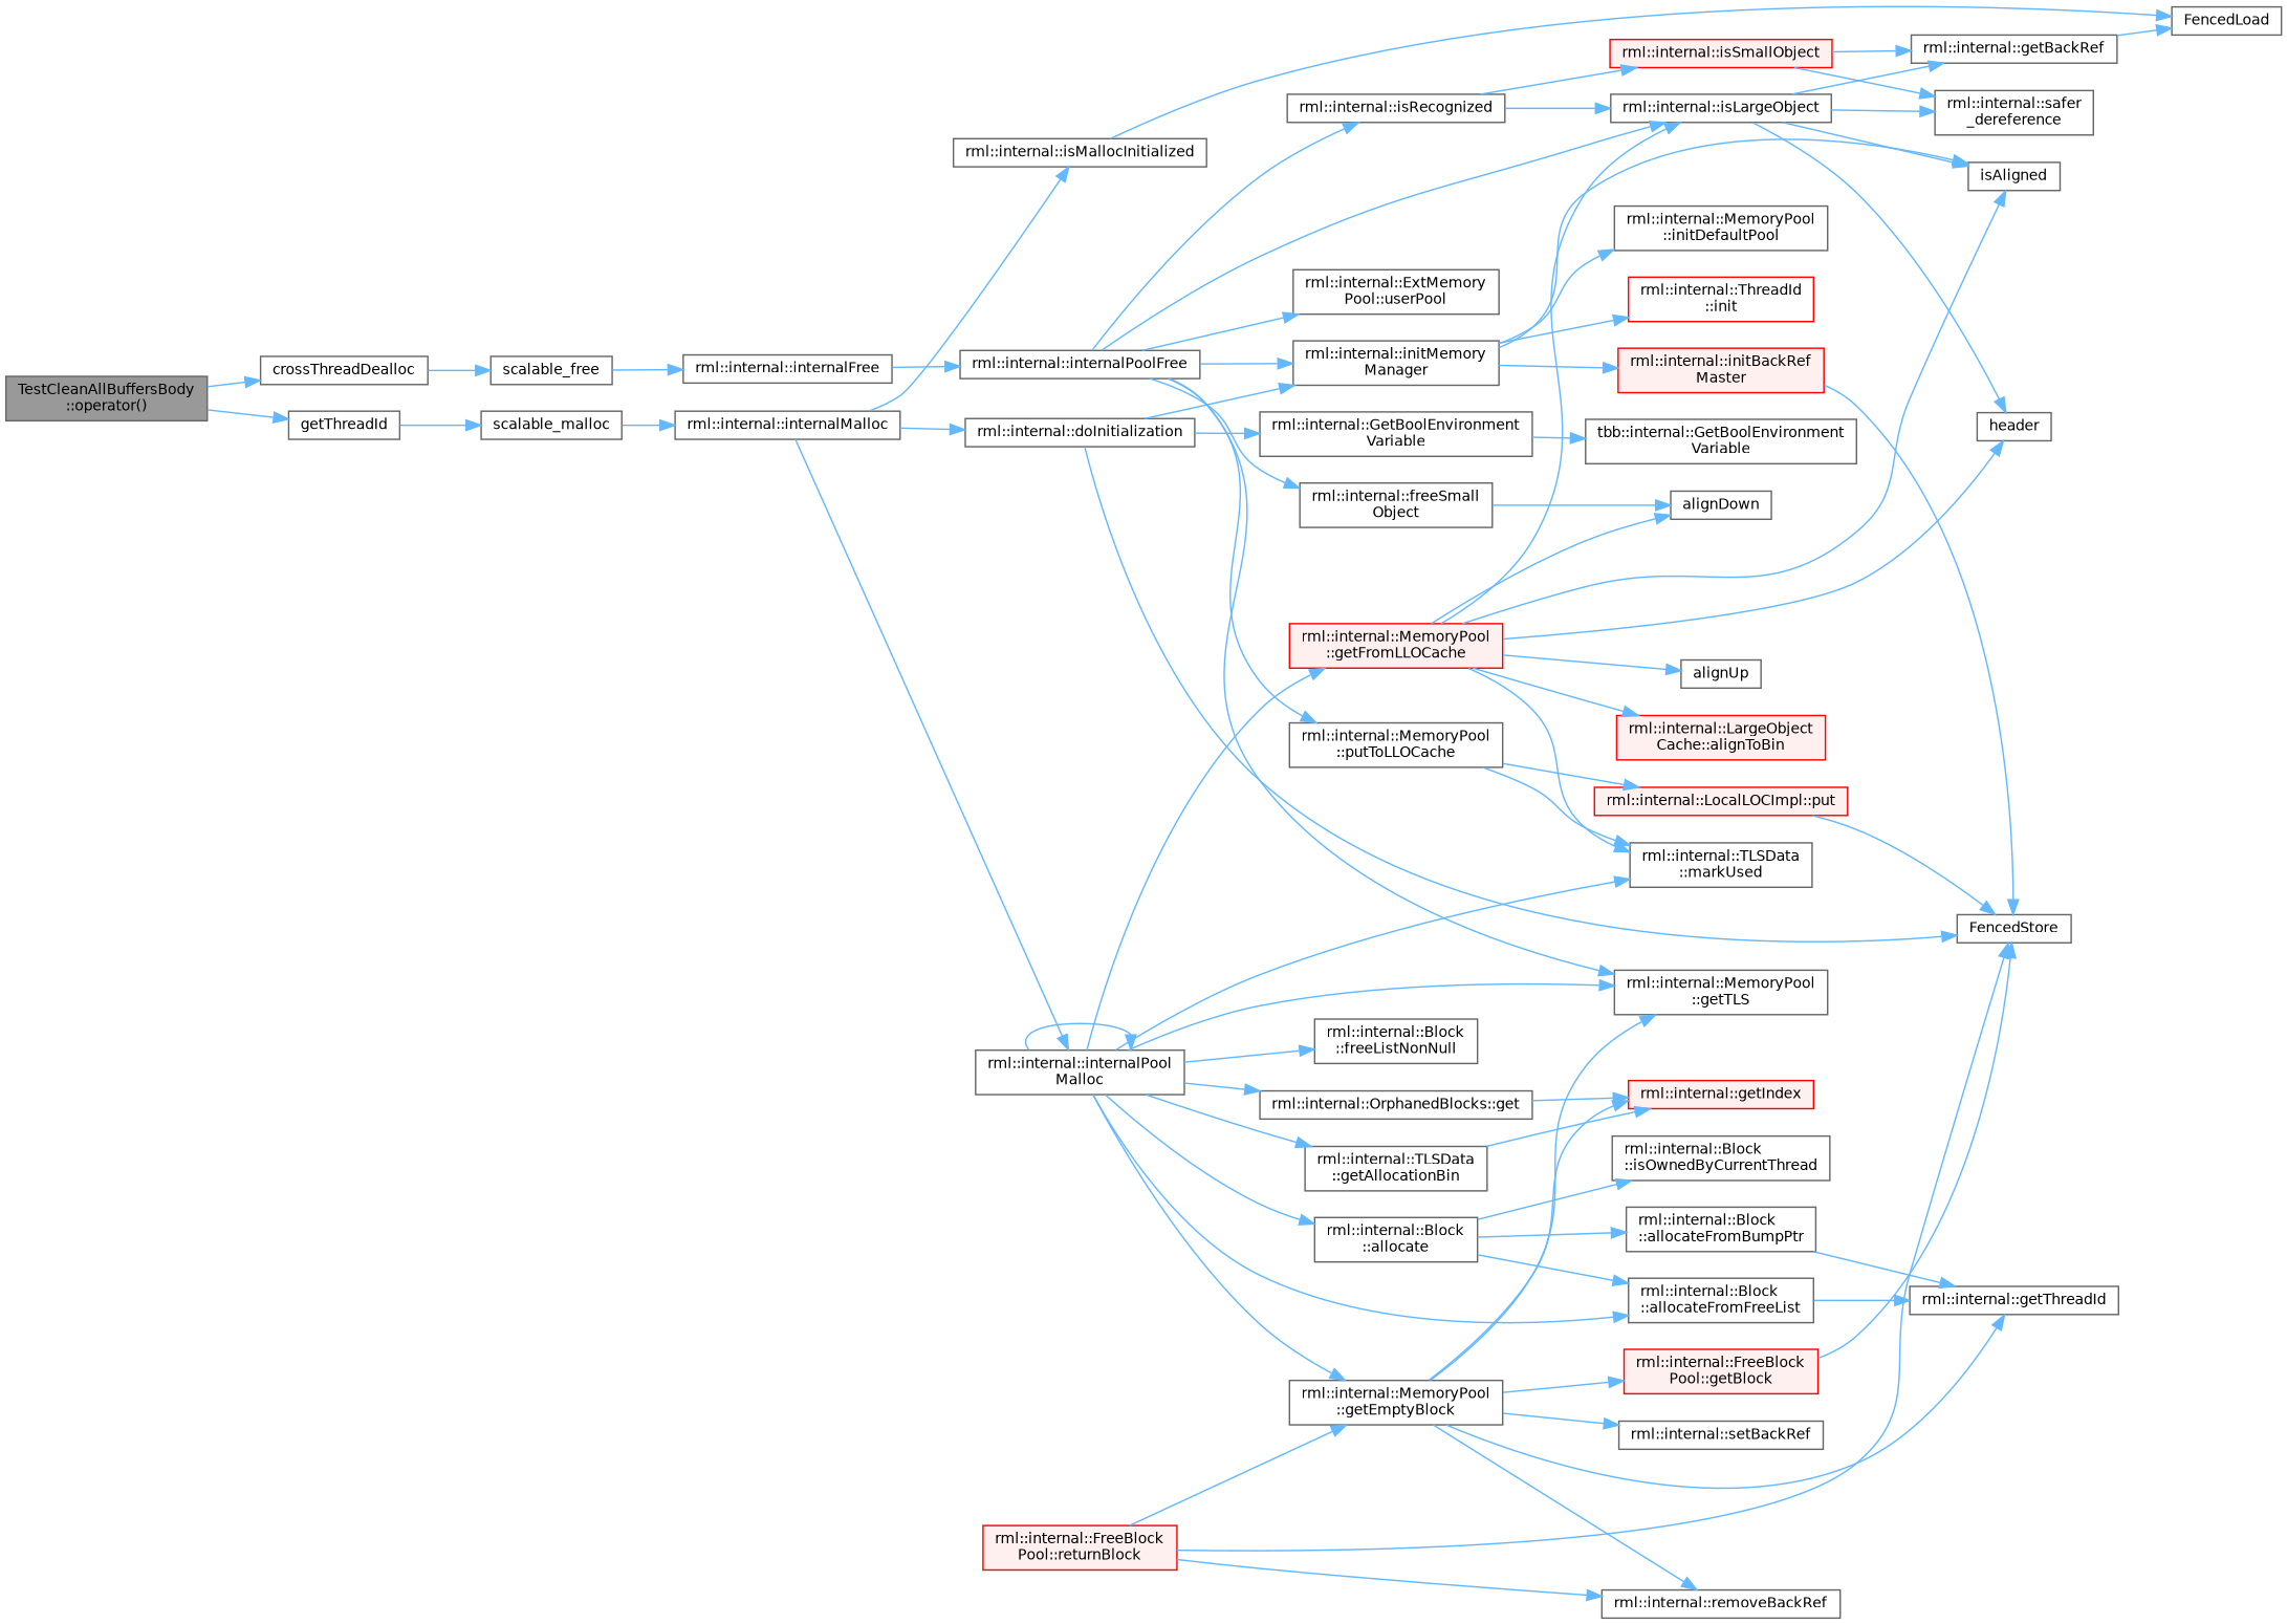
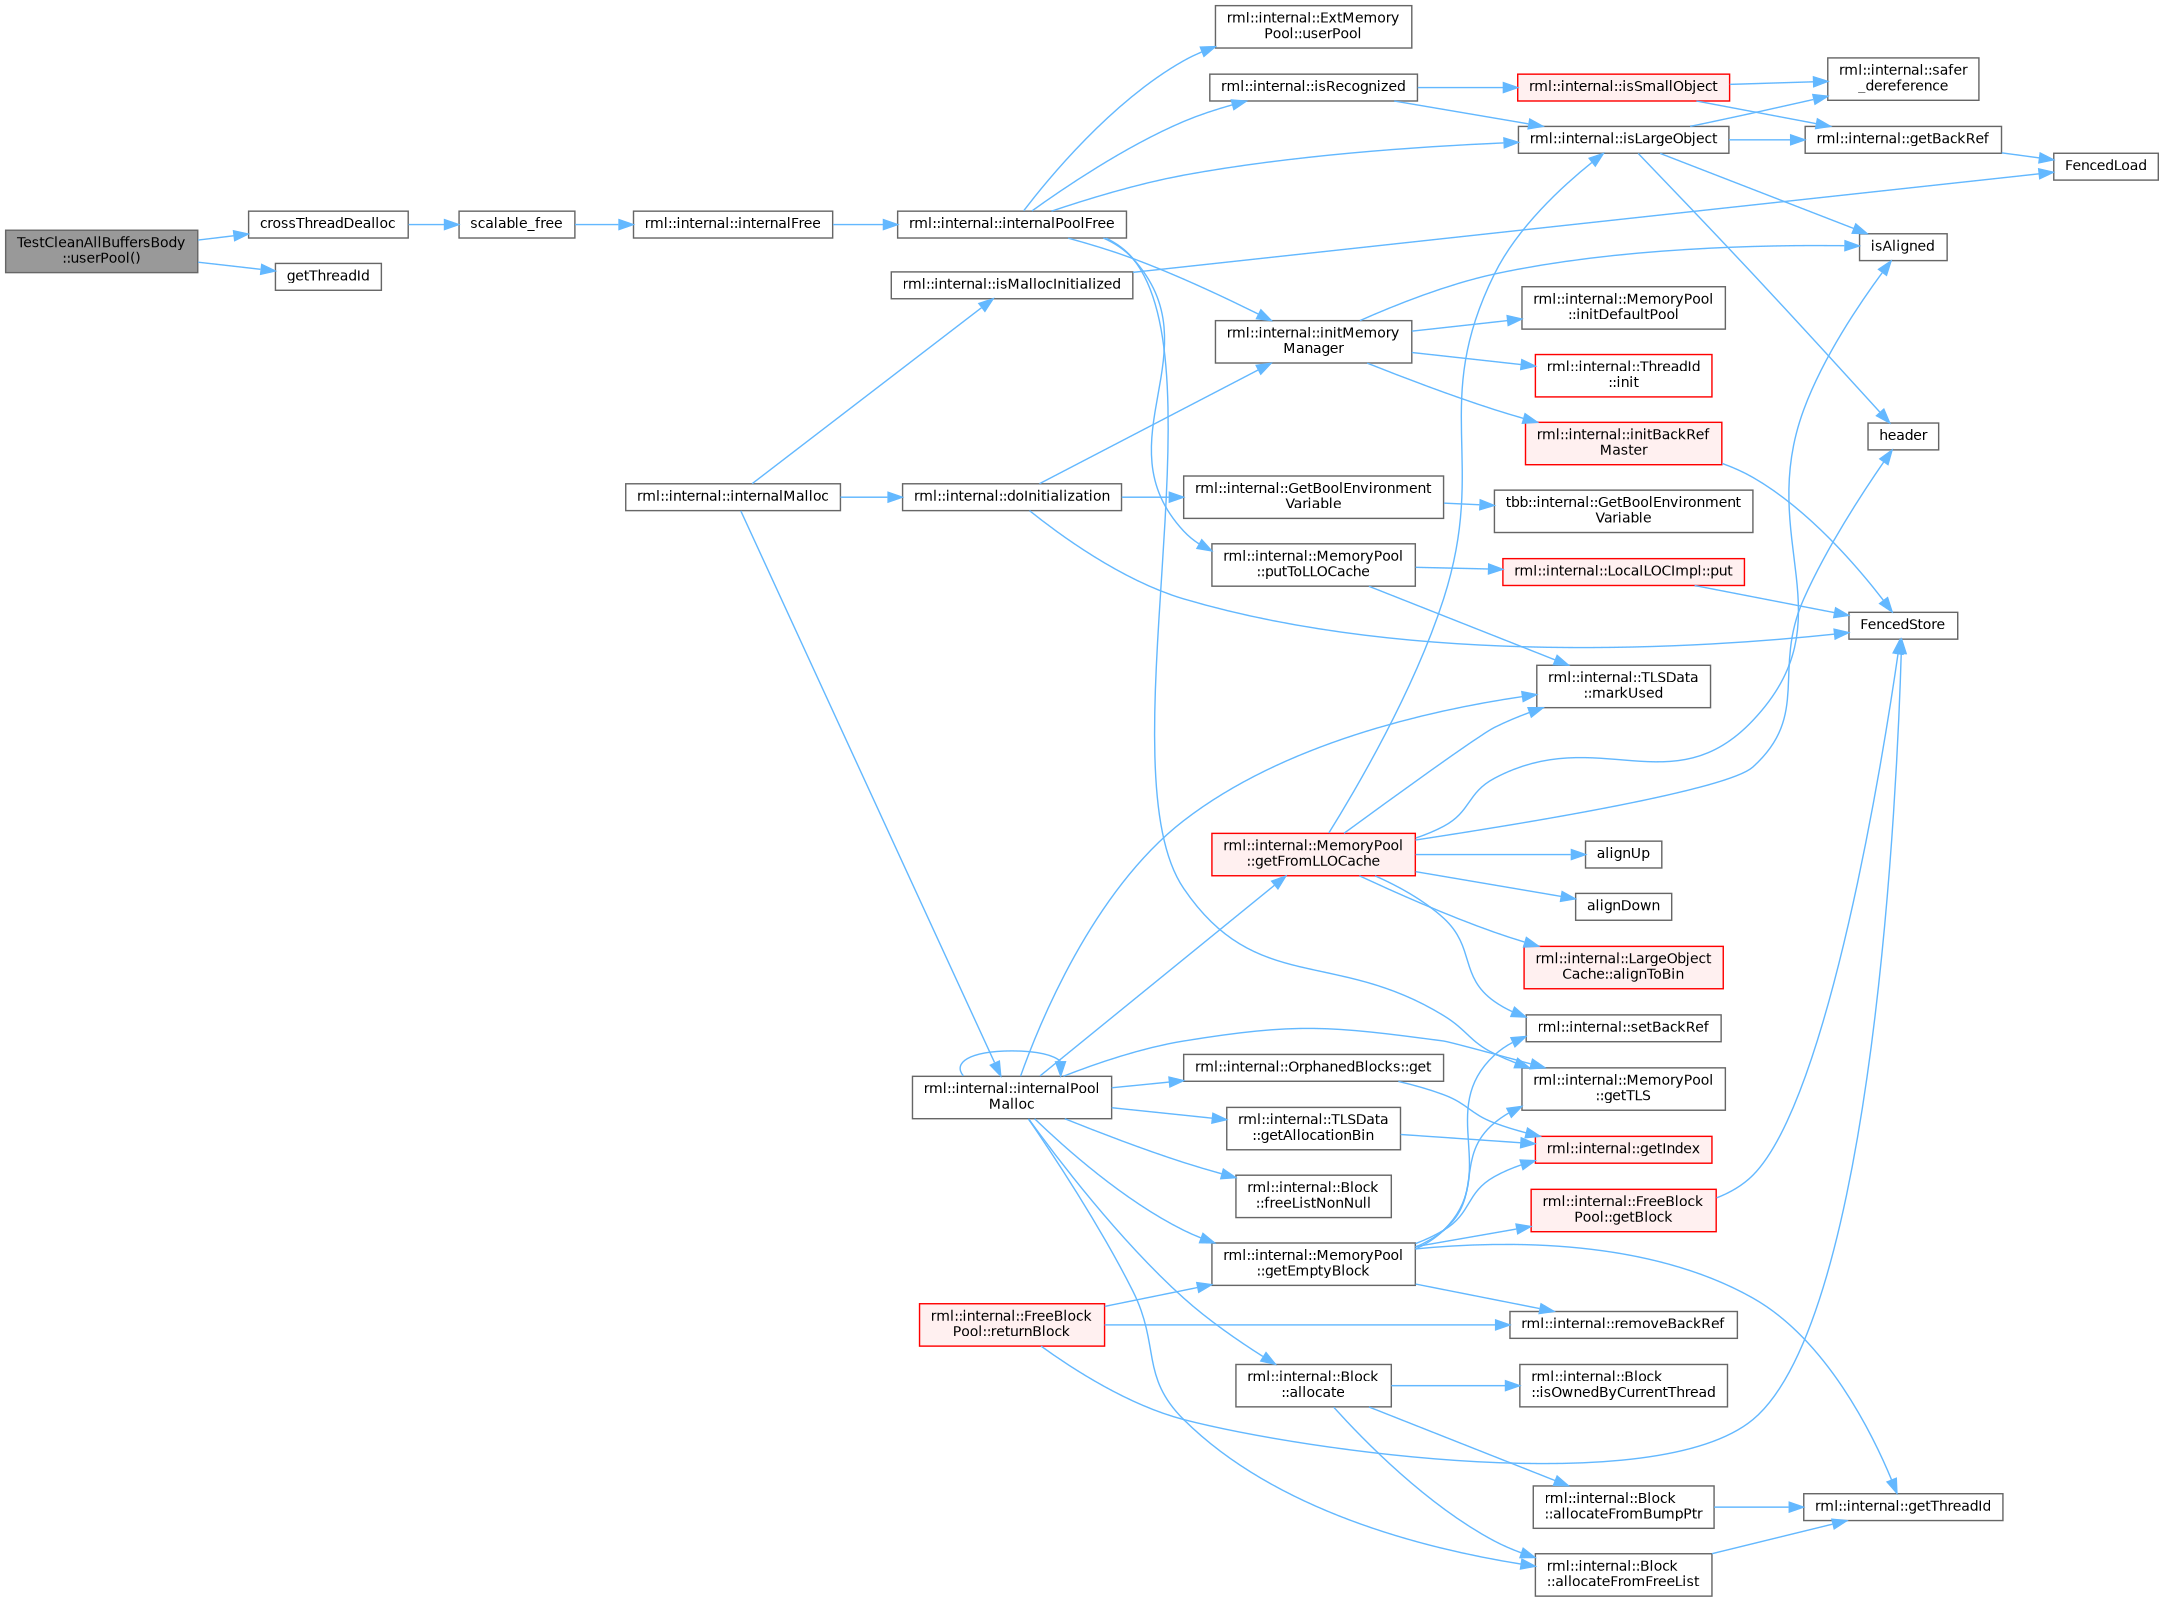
  digraph {
    rankdir=LR
    node [color=grey40 fillcolor=white fontname=Helvetica fontsize=10 shape=box style=filled]
    edge [color=steelblue1 fontname=Helvetica fontsize=10 labelfontname=Helvetica labelfontsize=10 style=solid]
-   n1 [color=gray40 fillcolor=grey60 fontcolor=black height=0.2 label="TestCleanAllBuffersBody\l::operator()" width=0.4]
+   n1 [color=gray40 fillcolor=grey60 fontcolor=black height=0.2 label="TestCleanAllBuffersBody\l::userPool()" width=0.4]
    n2 [height=0.2 label=crossThreadDealloc width=0.4]
    n3 [height=0.2 label=getThreadId width=0.4]
    n4 [height=0.2 label=scalable_free width=0.4]
-   n5 [height=0.2 label=scalable_malloc width=0.4]
    n6 [height=0.2 label="rml::internal::internalFree" width=0.4]
    n7 [height=0.2 label="rml::internal::internalPoolFree" width=0.4]
-   n8 [height=0.2 label="rml::internal::freeSmall\lObject" width=0.4]
    n9 [height=0.2 label="rml::internal::MemoryPool\l::getTLS" width=0.4]
    n10 [height=0.2 label="rml::internal::isLargeObject" width=0.4]
    n11 [height=0.2 label="rml::internal::isRecognized" width=0.4]
    n12 [height=0.2 label="rml::internal::MemoryPool\l::putToLLOCache" width=0.4]
    n13 [height=0.2 label="rml::internal::ExtMemory\lPool::userPool" width=0.4]
    n14 [height=0.2 label="rml::internal::initMemory\lManager" width=0.4]
    n15 [height=0.2 label=alignDown width=0.4]
    n16 [height=0.2 label="rml::internal::getBackRef" width=0.4]
    n17 [height=0.2 label=header width=0.4]
    n18 [height=0.2 label=isAligned width=0.4]
    n19 [height=0.2 label="rml::internal::safer\l_dereference" width=0.4]
    n20 [height=0.2 label="rml::internal::isMallocInitialized" width=0.4]
    n21 [height=0.2 label=FencedLoad width=0.4]
    n22 [color=red fillcolor="#FFF0F0" height=0.2 label="rml::internal::isSmallObject" width=0.4]
    n23 [height=0.2 label="rml::internal::TLSData\l::markUsed" width=0.4]
    n24 [color=red fillcolor="#FFF0F0" height=0.2 label="rml::internal::LocalLOCImpl::put" width=0.4]
    n25 [height=0.2 label=FencedStore width=0.4]
    n26 [height=0.2 label="rml::internal::internalMalloc" width=0.4]
    n27 [height=0.2 label="rml::internal::doInitialization" width=0.4]
    n28 [height=0.2 label="rml::internal::internalPool\lMalloc" width=0.4]
    n29 [height=0.2 label="rml::internal::GetBoolEnvironment\lVariable" width=0.4]
    n30 [height=0.2 label="rml::internal::Block\l::allocate" width=0.4]
    n31 [height=0.2 label="rml::internal::Block\l::allocateFromFreeList" width=0.4]
    n32 [height=0.2 label="rml::internal::Block\l::freeListNonNull" width=0.4]
    n33 [height=0.2 label="rml::internal::OrphanedBlocks::get" width=0.4]
    n34 [height=0.2 label="rml::internal::TLSData\l::getAllocationBin" width=0.4]
    n35 [height=0.2 label="rml::internal::MemoryPool\l::getEmptyBlock" width=0.4]
    n36 [color=red fillcolor="#FFF0F0" height=0.2 label="rml::internal::MemoryPool\l::getFromLLOCache" width=0.4]
    n37 [height=0.2 label="tbb::internal::GetBoolEnvironment\lVariable" width=0.4]
    n38 [color=red height=0.2 label="rml::internal::ThreadId\l::init" width=0.4]
    n39 [color=red fillcolor="#FFF0F0" height=0.2 label="rml::internal::initBackRef\lMaster" width=0.4]
    n40 [height=0.2 label="rml::internal::MemoryPool\l::initDefaultPool" width=0.4]
    n41 [height=0.2 label="rml::internal::Block\l::allocateFromBumpPtr" width=0.4]
    n42 [height=0.2 label="rml::internal::Block\l::isOwnedByCurrentThread" width=0.4]
    n43 [height=0.2 label="rml::internal::getThreadId" width=0.4]
    n44 [color=red fillcolor="#FFF0F0" height=0.2 label="rml::internal::getIndex" width=0.4]
    n45 [color=red fillcolor="#FFF0F0" height=0.2 label="rml::internal::FreeBlock\lPool::getBlock" width=0.4]
    n46 [height=0.2 label="rml::internal::removeBackRef" width=0.4]
    n47 [height=0.2 label="rml::internal::setBackRef" width=0.4]
    n48 [color=red fillcolor="#FFF0F0" height=0.2 label="rml::internal::LargeObject\lCache::alignToBin" width=0.4]
    n49 [height=0.2 label=alignUp width=0.4]
    n50 [color=red fillcolor="#FFF0F0" height=0.2 label="rml::internal::FreeBlock\lPool::returnBlock" width=0.4]
    n1 -> n2
    n1 -> n3
    n2 -> n4
-   n3 -> n5
    n4 -> n6
-   n5 -> n26
    n6 -> n7
-   n7 -> n8
    n7 -> n9
    n7 -> n10
    n7 -> n11
    n7 -> n12
    n7 -> n13
    n7 -> n14
-   n8 -> n15
    n10 -> n16
    n10 -> n17
    n10 -> n18
    n10 -> n19
    n11 -> n10
    n11 -> n22
    n12 -> n23
    n12 -> n24
    n14 -> n18
    n14 -> n38
    n14 -> n39
    n14 -> n40
    n16 -> n21
    n20 -> n21
    n22 -> n16
    n22 -> n19
    n24 -> n25
    n26 -> n20
    n26 -> n27
    n26 -> n28
    n27 -> n14
    n27 -> n25
    n27 -> n29
    n28 -> n9
    n28 -> n23
    n28 -> n28
    n28 -> n30
    n28 -> n31
    n28 -> n32
    n28 -> n33
    n28 -> n34
    n28 -> n35
    n28 -> n36
    n29 -> n37
    n30 -> n31
    n30 -> n41
    n30 -> n42
    n31 -> n43
    n33 -> n44
    n34 -> n44
    n35 -> n9
    n35 -> n43
    n35 -> n44
    n35 -> n45
    n35 -> n46
    n35 -> n47
    n36 -> n10
    n36 -> n15
    n36 -> n17
    n36 -> n18
    n36 -> n23
+   n36 -> n47
    n36 -> n48
    n36 -> n49
    n39 -> n25
    n41 -> n43
    n45 -> n25
    n50 -> n25
    n50 -> n35
    n50 -> n46
  }
